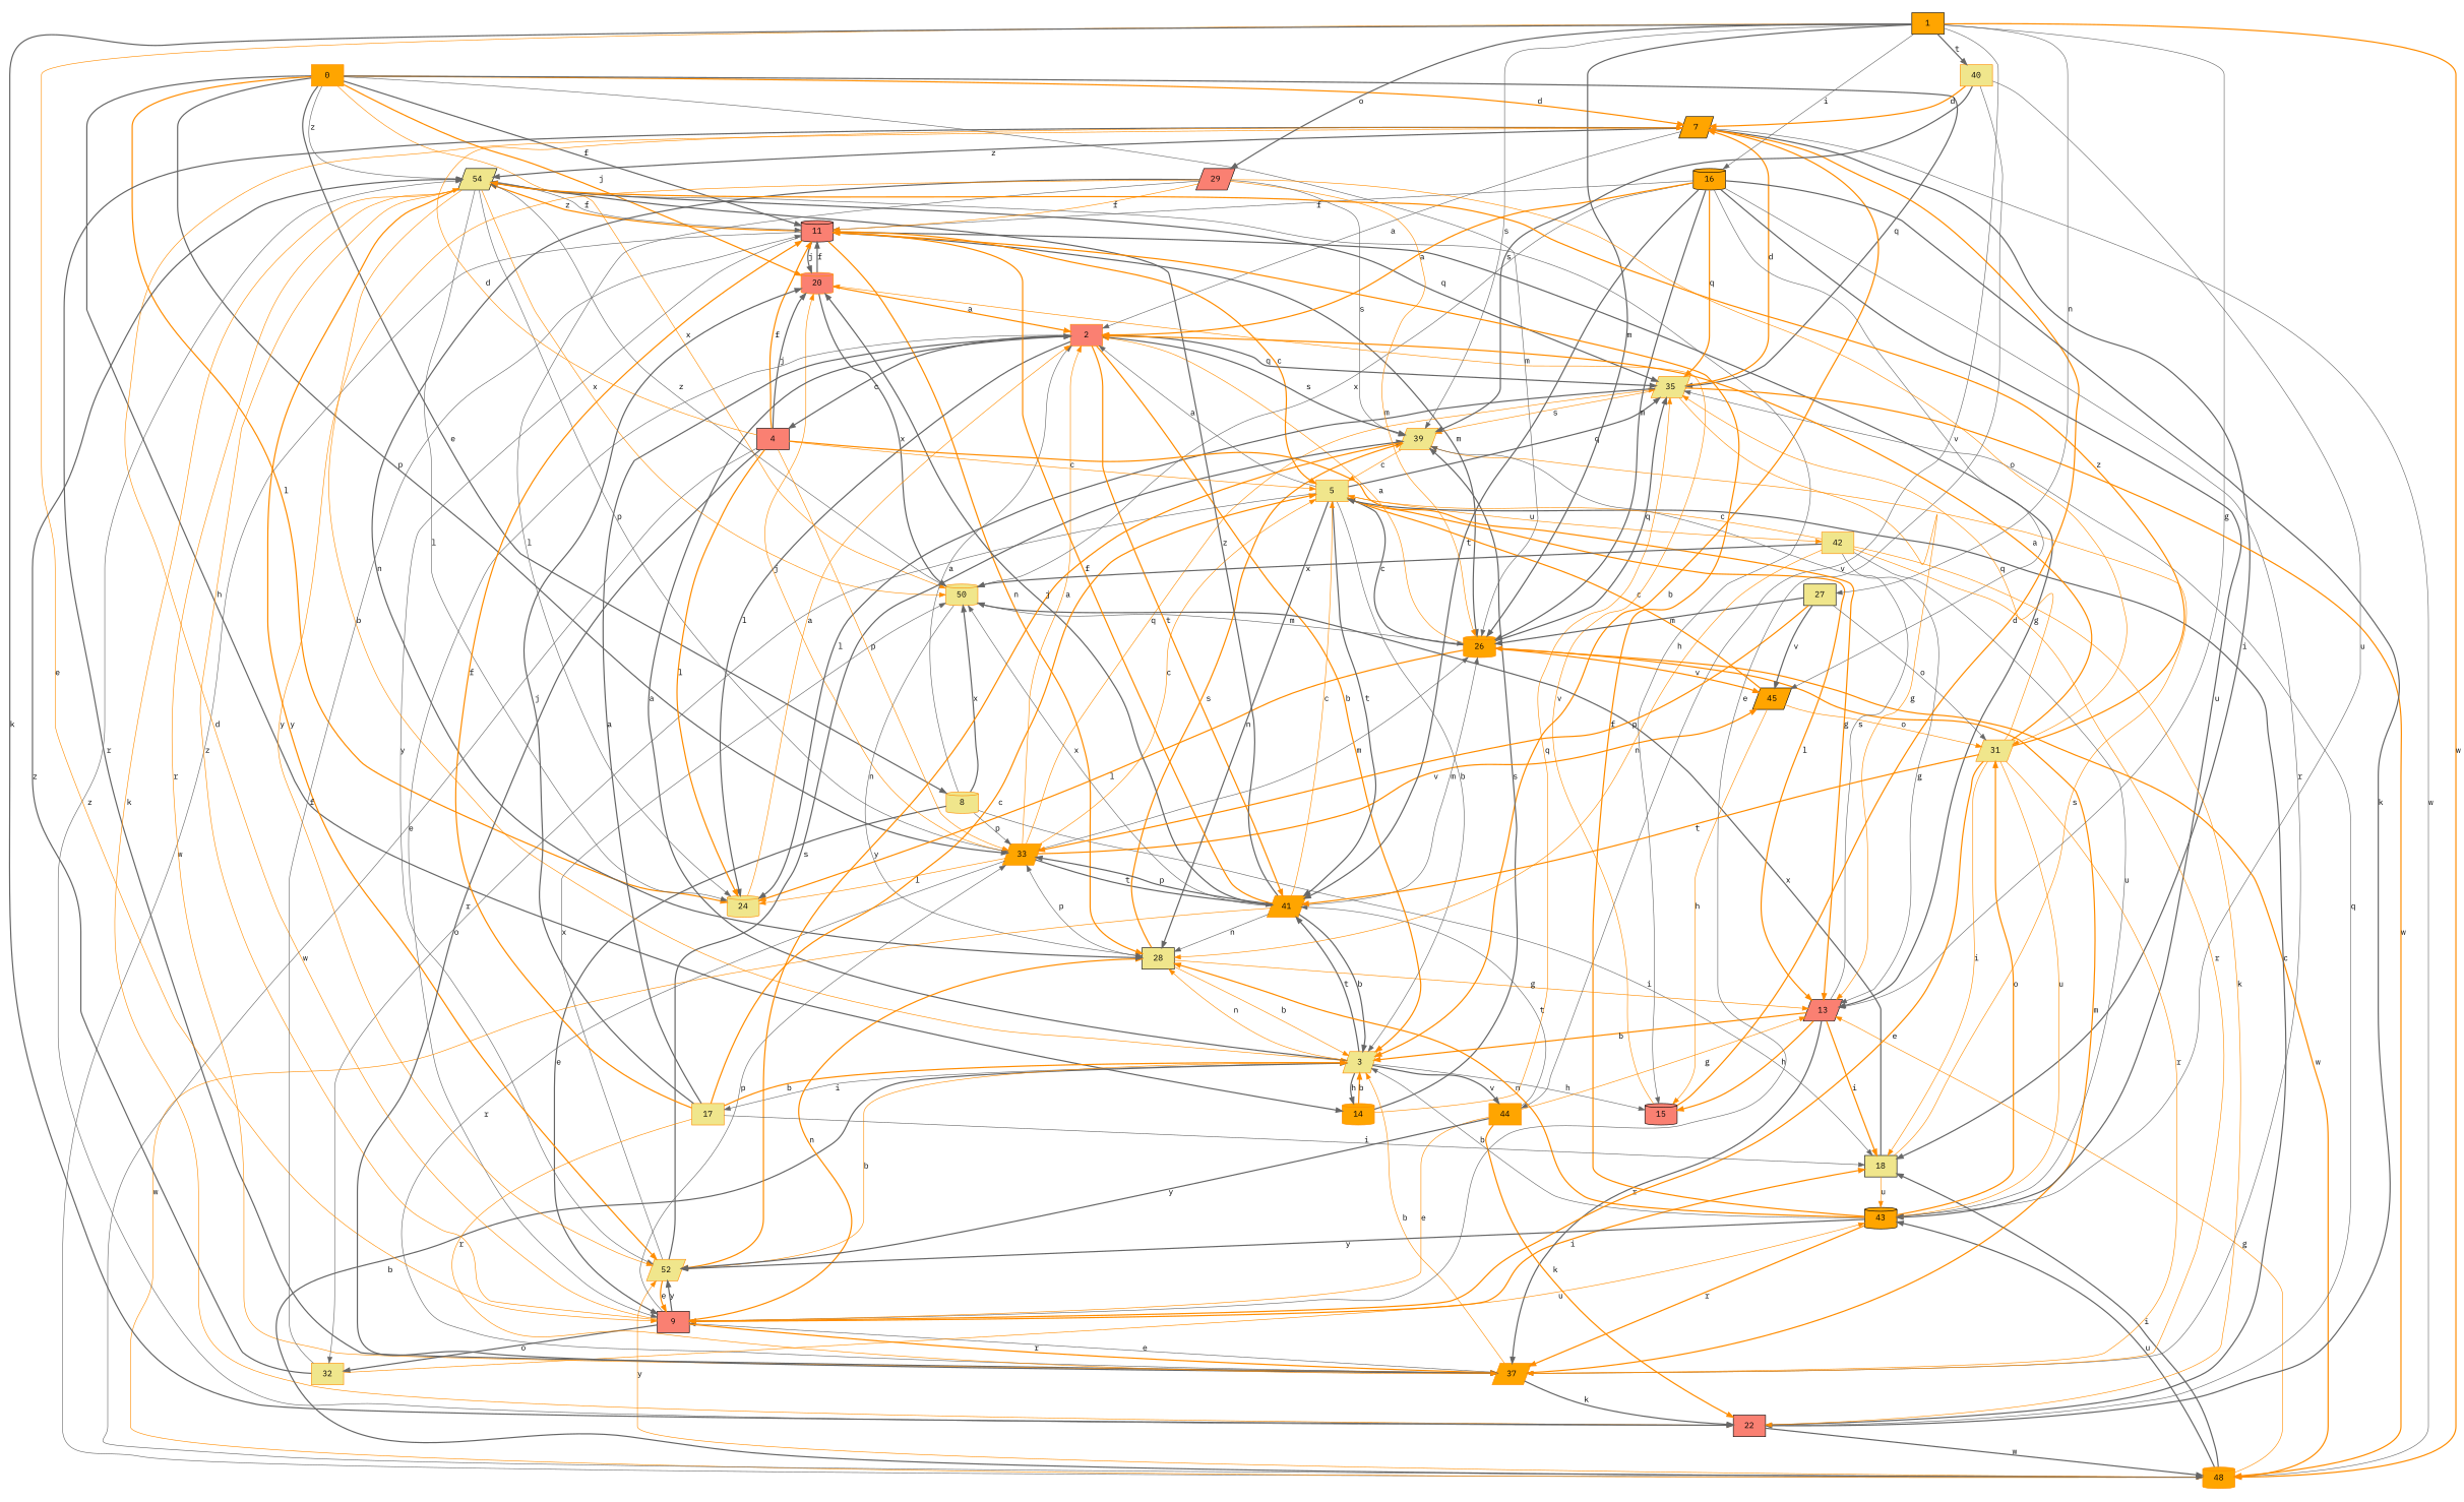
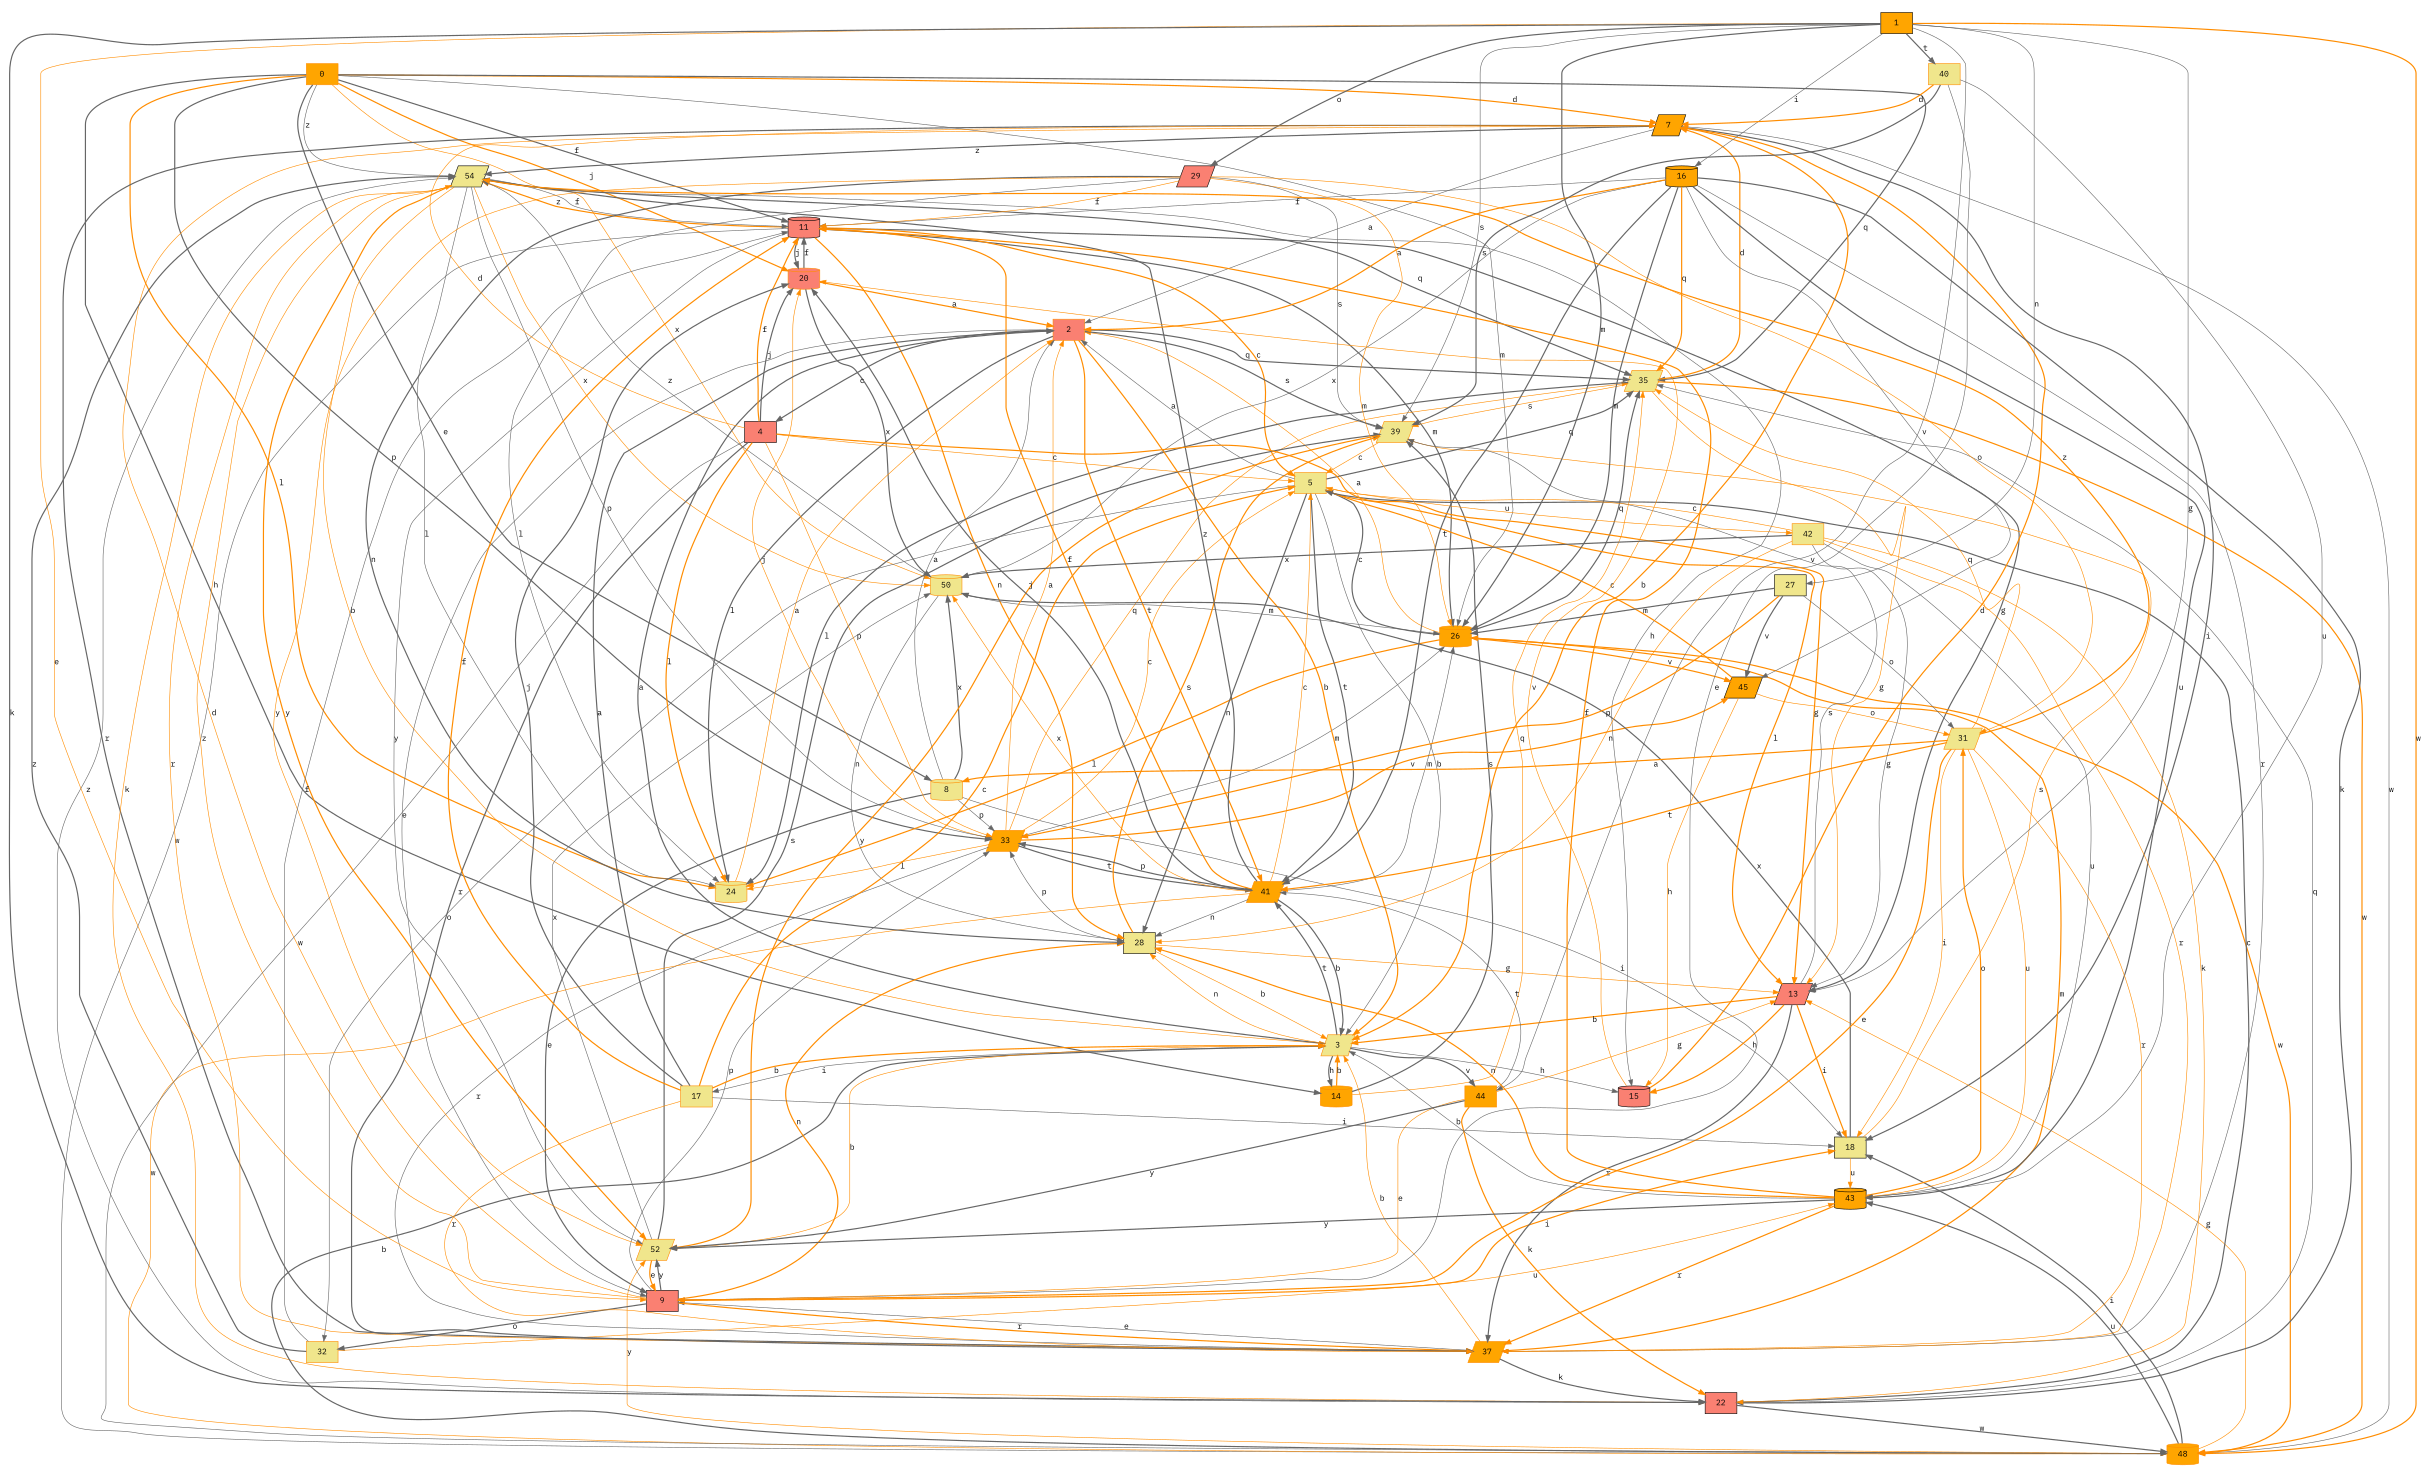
  strict digraph {
    fontname="IBM Plex Mono"
    node [color=darkorange fillcolor=khaki fontname="IBM Plex Mono" shape=box style=filled]
    edge [color=gray40 fontname="IBM Plex Mono" style=bold]
    0 [fillcolor=orange]
    7 [color=black fillcolor=orange shape=parallelogram]
    8 [shape=cylinder]
    11 [color=black fillcolor=salmon shape=cylinder]
    14 [fillcolor=orange shape=cylinder]
    20 [fillcolor=salmon shape=cylinder]
    24 [shape=cylinder]
    26 [fillcolor=orange shape=cylinder]
    33 [fillcolor=orange shape=parallelogram]
    35 [shape=parallelogram]
    50 [shape=cylinder]
    54 [color=black shape=parallelogram]
    48 [fillcolor=orange shape=cylinder]
    2 [fillcolor=salmon]
    3 [shape=parallelogram]
    37 [fillcolor=orange shape=parallelogram]
    18 [color=black]
    9 [color=black fillcolor=salmon]
    13 [color=black fillcolor=salmon shape=parallelogram]
    28 [color=black]
    5
    52 [shape=parallelogram]
    39 [shape=parallelogram]
    45 [color=black fillcolor=orange shape=parallelogram]
    41 [fillcolor=orange shape=parallelogram]
    22 [color=black fillcolor=salmon]
    15 [color=black fillcolor=salmon shape=cylinder]
    1 [color=black fillcolor=orange]
    16 [color=black fillcolor=orange shape=cylinder]
    27 [color=black]
    29 [color=black fillcolor=salmon shape=parallelogram]
    40
    44 [fillcolor=orange]
    n34 [label=32]
    43 [color=black fillcolor=orange shape=cylinder]
    31 [shape=parallelogram]
    4 [color=black fillcolor=salmon]
    17
    42
    0 -> 7 [color=darkorange label=d]
    0 -> 8 [label=e]
    0 -> 11 [label=f]
    0 -> 14 [label=h]
    0 -> 20 [color=darkorange label=j]
    0 -> 24 [color=darkorange label=l]
    0 -> 26 [label=m style=solid]
    0 -> 33 [label=p]
    0 -> 35 [label=q]
    0 -> 50 [color=darkorange label=x style=solid]
    0 -> 54 [label=z style=solid]
    7 -> 54 [label=z]
    7 -> 48 [label=w style=solid]
    7 -> 2 [label=a style=solid]
    7 -> 3 [color=darkorange label=b]
    7 -> 37 [label=r]
    7 -> 18 [label=i]
    8 -> 33 [label=p style=solid]
    8 -> 50 [label=x]
    8 -> 2 [label=a style=solid]
    8 -> 18 [label=i style=solid]
    8 -> 9 [label=e]
    11 -> 20 [label=j]
    11 -> 26 [label=m]
    11 -> 54 [color=darkorange label=z]
    11 -> 48 [label=w style=solid]
    11 -> 13 [label=g]
    11 -> 28 [color=darkorange label=n]
    11 -> 5 [color=darkorange label=c]
    11 -> 52 [label=y style=solid]
    14 -> 35 [color=darkorange label=q style=solid]
    14 -> 3 [color=darkorange label=b]
    14 -> 39 [label=s]
    20 -> 11 [label=f]
    20 -> 50 [label=x]
    20 -> 2 [color=darkorange label=a]
    24 -> 2 [color=darkorange label=a style=solid]
    26 -> 24 [color=darkorange label=l]
    26 -> 35 [label=q]
    26 -> 48 [color=darkorange label=w]
    26 -> 2 [color=darkorange label=a style=solid]
    26 -> 5 [label=c]
    26 -> 45 [color=darkorange label=v]
    33 -> 20 [color=darkorange label=j style=solid]
    33 -> 24 [color=darkorange label=l style=solid]
    33 -> 26 [label=m style=solid]
    33 -> 35 [color=darkorange label=q style=solid]
    33 -> 2 [color=darkorange label=a style=solid]
    33 -> 37 [label=r style=solid]
    33 -> 5 [color=darkorange label=c style=solid]
    33 -> 45 [color=darkorange label=v]
    33 -> 41 [label=t]
    35 -> 7 [color=darkorange label=d]
    35 -> 24 [label=l]
    35 -> 48 [color=darkorange label=w]
    35 -> 13 [color=darkorange label=g style=solid]
    35 -> 39 [color=darkorange label=s style=solid]
    50 -> 26 [label=m style=solid]
    50 -> 54 [label=z style=solid]
    50 -> 28 [label=n style=solid]
    54 -> 11 [label=f style=solid]
    54 -> 24 [label=l style=solid]
    54 -> 33 [label=p style=solid]
    54 -> 35 [label=q]
    54 -> 50 [color=darkorange label=x style=solid]
    54 -> 3 [color=darkorange label=b style=solid]
    54 -> 37 [color=darkorange label=r style=solid]
    54 -> 52 [color=darkorange label=y]
    54 -> 22 [color=darkorange label=k style=solid]
    54 -> 15 [label=h style=solid]
    48 -> 3 [label=b]
    48 -> 18 [label=i]
    48 -> 13 [color=darkorange label=g style=solid]
    48 -> 52 [color=darkorange label=y style=solid]
    48 -> 43 [label=u]
    2 -> 24 [label=l]
    2 -> 35 [label=q]
    2 -> 3 [color=darkorange label=b]
    2 -> 9 [label=e style=solid]
    2 -> 39 [label=s]
    2 -> 41 [color=darkorange label=t]
    2 -> 4 [label=c]
    3 -> 14 [label=h]
    3 -> 2 [label=a]
    3 -> 28 [color=darkorange label=n style=solid]
    3 -> 41 [label=t]
    3 -> 15 [label=h style=solid]
    3 -> 44 [label=v]
    3 -> 17 [label=i style=solid]
    37 -> 26 [color=darkorange label=m]
    37 -> 3 [color=darkorange label=b style=solid]
    37 -> 9 [label=e style=solid]
    37 -> 22 [label=k]
    18 -> 50 [label=x]
    18 -> 39 [color=darkorange label=s style=solid]
    18 -> 43 [color=darkorange label=u style=solid]
    9 -> 7 [color=darkorange label=d style=solid]
    9 -> 33 [label=p style=solid]
    9 -> 54 [color=darkorange label=z style=solid]
    9 -> 37 [color=darkorange label=r]
    9 -> 18 [color=darkorange label=i]
    9 -> 28 [color=darkorange label=n]
    9 -> 52 [label=y]
    9 -> n34 [label=o]
    13 -> 3 [color=darkorange label=b]
    13 -> 37 [label=r]
    13 -> 18 [color=darkorange label=i]
    13 -> 39 [label=s style=solid]
    13 -> 15 [color=darkorange label=h]
    28 -> 33 [label=p style=solid]
    28 -> 3 [color=darkorange label=b style=solid]
    28 -> 13 [color=darkorange label=g style=solid]
    28 -> 39 [color=darkorange label=s]
    5 -> 35 [label=q]
    5 -> 2 [label=a style=solid]
    5 -> 3 [label=b style=solid]
    5 -> 13 [color=darkorange label=l]
    5 -> 28 [label=n]
    5 -> 41 [label=t]
    5 -> n34 [label=o style=solid]
    5 -> 42 [color=darkorange label=u style=solid]
    52 -> 50 [label=x style=solid]
    52 -> 3 [color=darkorange label=b style=solid]
    52 -> 9 [color=darkorange label=e]
    52 -> 39 [label=s]
    39 -> 5 [color=darkorange label=c style=solid]
    39 -> 52 [color=darkorange label=y]
    45 -> 5 [color=darkorange label=c]
    45 -> 15 [color=darkorange label=h style=solid]
    45 -> 31 [color=darkorange label=o style=solid]
    41 -> 11 [color=darkorange label=f]
    41 -> 20 [label=j]
    41 -> 26 [label=m style=solid]
    41 -> 33 [label=p]
-   41 -> 50 [label=x style=solid]
+   41 -> 50 [color=darkorange label=x style=solid]
    41 -> 54 [label=z]
    41 -> 48 [color=darkorange label=w style=solid]
    41 -> 3 [label=b]
    41 -> 28 [label=n style=solid]
    41 -> 5 [color=darkorange label=c style=solid]
    22 -> 35 [label=q style=solid]
    22 -> 54 [label=z style=solid]
    22 -> 48 [label=w]
    22 -> 5 [label=c]
    15 -> 7 [color=darkorange label=d]
    15 -> 20 [color=darkorange label=v style=solid]
    1 -> 26 [label=m]
    1 -> 48 [color=darkorange label=w]
    1 -> 9 [color=darkorange label=e style=solid]
    1 -> 13 [label=g style=solid]
    1 -> 39 [label=s style=solid]
    1 -> 22 [label=k]
    1 -> 16 [label=i style=solid]
    1 -> 27 [label=n style=solid]
    1 -> 29 [label=o]
    1 -> 40 [label=t]
    1 -> 44 [label=v style=solid]
    16 -> 11 [label=f style=solid]
    16 -> 26 [label=m]
    16 -> 35 [color=darkorange label=q]
    16 -> 50 [label=x style=solid]
    16 -> 2 [color=darkorange label=a]
    16 -> 37 [label=r style=solid]
    16 -> 45 [label=v style=solid]
    16 -> 41 [label=t]
    16 -> 22 [label=k]
    16 -> 43 [label=u]
    27 -> 26 [label=m]
    27 -> 33 [color=darkorange label=p]
    27 -> 45 [label=v]
    27 -> 31 [label=o style=solid]
    29 -> 11 [color=darkorange label=f style=solid]
    29 -> 24 [label=l style=solid]
    29 -> 26 [color=darkorange label=m style=solid]
    29 -> 28 [label=n]
    29 -> 52 [color=darkorange label=y style=solid]
    29 -> 39 [label=s style=solid]
    29 -> 31 [color=darkorange label=o style=solid]
    40 -> 7 [color=darkorange label=d]
    40 -> 9 [label=e style=solid]
    40 -> 39 [label=s]
    40 -> 43 [label=u style=solid]
    44 -> 9 [color=darkorange label=e style=solid]
    44 -> 13 [color=darkorange label=g style=solid]
    44 -> 52 [label=y]
    44 -> 41 [label=t style=solid]
    44 -> 22 [color=darkorange label=k]
    n34 -> 11 [label=f style=solid]
    n34 -> 54 [label=z]
    n34 -> 43 [color=darkorange label=u style=solid]
    43 -> 11 [color=darkorange label=f]
    43 -> 3 [label=b style=solid]
    43 -> 37 [color=darkorange label=r]
    43 -> 28 [color=darkorange label=n]
    43 -> 52 [label=y]
    43 -> 31 [color=darkorange label=o]
    31 -> 35 [color=darkorange label=q style=solid]
    31 -> 54 [color=darkorange label=z]
-   31 -> 2 [color=darkorange label=a]
+   31 -> 8 [color=darkorange label=a]
    31 -> 37 [color=darkorange label=r style=solid]
    31 -> 18 [color=darkorange label=i style=solid]
    31 -> 9 [color=darkorange label=e]
    31 -> 41 [color=darkorange label=t]
    31 -> 43 [color=darkorange label=u style=solid]
    4 -> 7 [color=darkorange label=d style=solid]
    4 -> 11 [color=darkorange label=f]
    4 -> 20 [label=j]
    4 -> 24 [color=darkorange label=l]
    4 -> 33 [color=darkorange label=p style=solid]
    4 -> 48 [label=w style=solid]
    4 -> 37 [label=r]
    4 -> 13 [color=darkorange label=g]
    4 -> 5 [color=darkorange label=c style=solid]
    17 -> 11 [color=darkorange label=f]
    17 -> 20 [label=j]
    17 -> 2 [label=a]
    17 -> 3 [color=darkorange label=b]
    17 -> 37 [color=darkorange label=r style=solid]
    17 -> 18 [label=i style=solid]
    17 -> 5 [color=darkorange label=c]
    42 -> 50 [label=x]
    42 -> 37 [color=darkorange label=r style=solid]
    42 -> 13 [label=g style=solid]
    42 -> 28 [color=darkorange label=n style=solid]
    42 -> 5 [color=darkorange label=c style=solid]
    42 -> 22 [color=darkorange label=k style=solid]
    42 -> 43 [label=u style=solid]
  }
